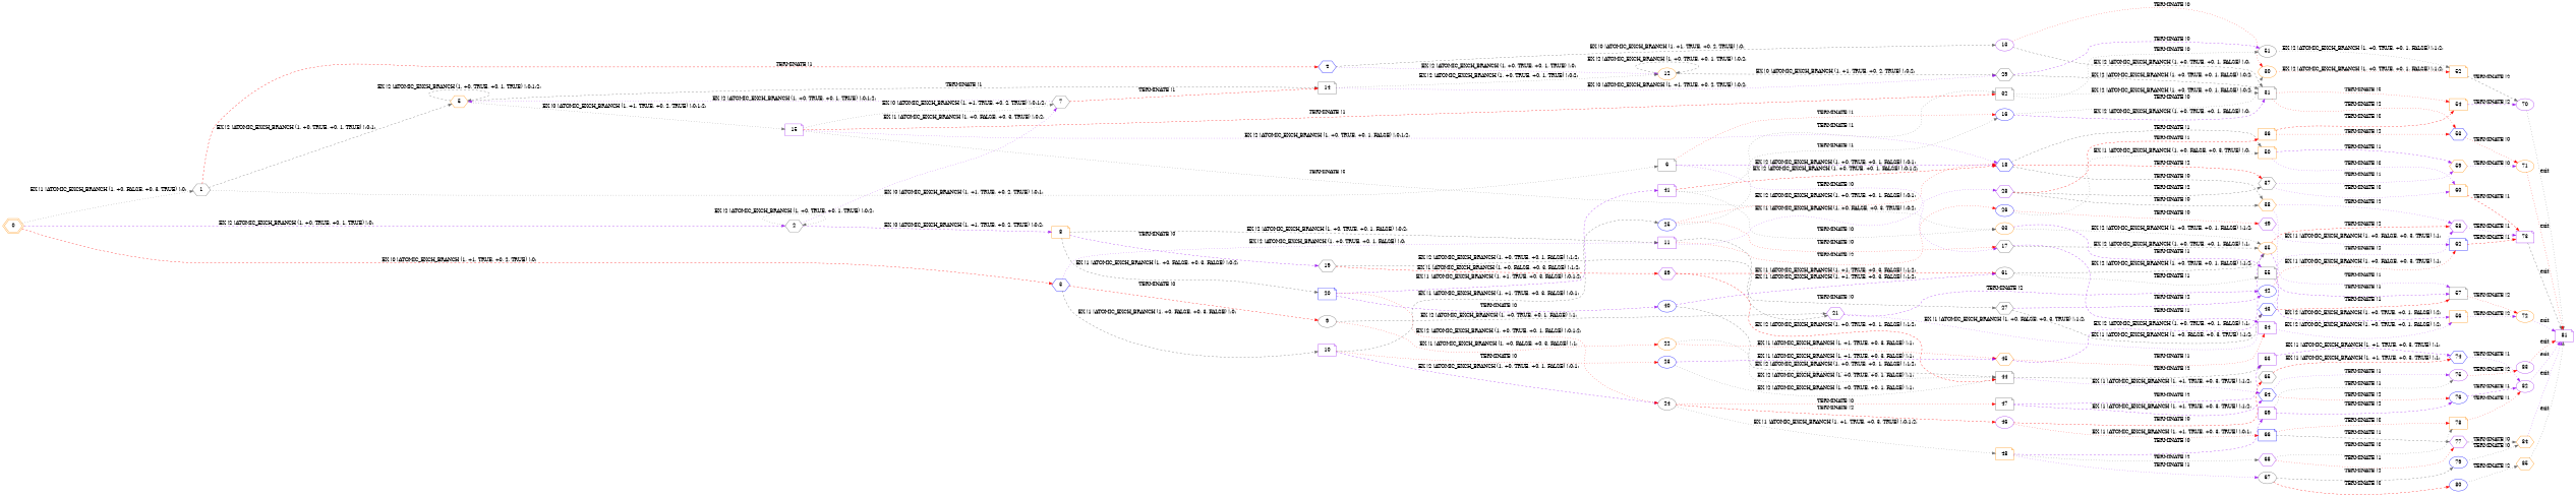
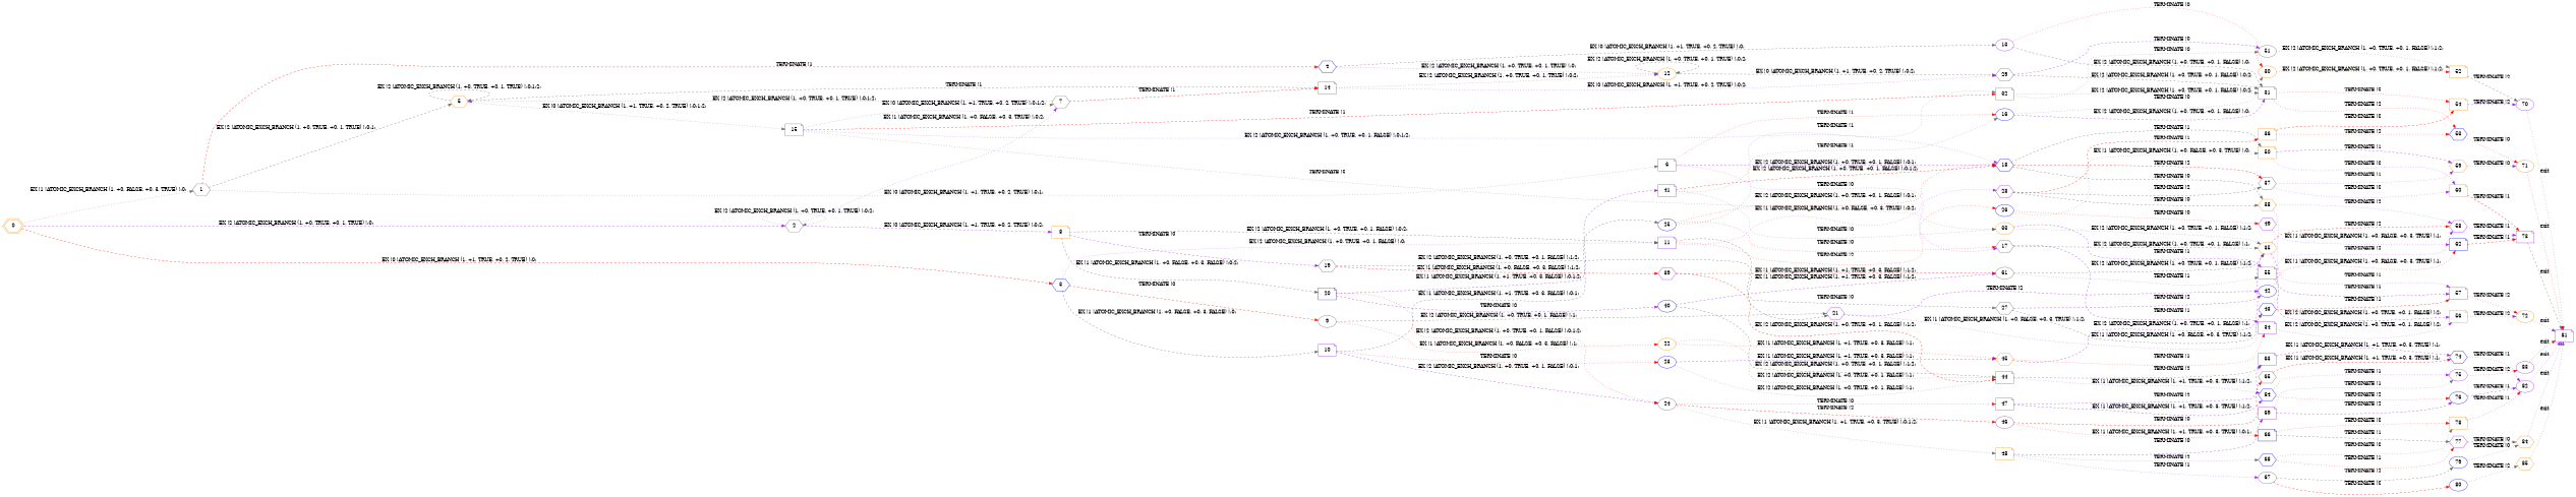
  digraph {
    rankdir=LR
    node [color=darkorange shape=hexagon]
    edge [color=gray40 style=dotted]
    0 [peripheries=2]
    1 [color=gray40]
    2 [color=gray40]
    3 [color=blue]
    4 [color=blue]
    5
    6 [color=gray40 shape=note]
    7 [color=gray40]
    8 [shape=note]
    9 [color=gray40 shape=ellipse]
    10 [color=purple shape=note]
    11 [color=purple shape=note]
    12 [shape=ellipse]
    13 [color=purple shape=ellipse]
    14 [color=gray40 shape=note]
    15 [color=purple shape=note]
    16 [color=blue shape=ellipse]
    17 [color=gray40]
    18 [color=blue]
    19 [color=gray40]
    20 [color=blue shape=note]
    21 [color=purple]
    22 [shape=ellipse]
    23 [color=blue shape=ellipse]
    24 [color=gray40 shape=ellipse]
    25 [color=blue shape=ellipse]
    26 [color=blue shape=ellipse]
    27 [color=gray40]
    28 [color=purple]
    29 [color=gray40]
    30 [shape=ellipse]
    31 [color=gray40 shape=note]
    32 [color=gray40 shape=note]
    33 [shape=ellipse]
    34 [color=purple shape=note]
    35 [shape=ellipse]
    37 [color=gray40]
    38
    50 [shape=note]
    39 [color=purple]
    40 [color=blue shape=ellipse]
    41 [color=purple shape=note]
    42 [color=blue shape=ellipse]
    43 [color=blue]
    44 [color=gray40 shape=note]
    45
    46 [color=purple shape=ellipse]
    47 [color=gray40 shape=note]
    48 [shape=note]
    49 [color=purple]
    36 [shape=note]
    51 [color=gray40 shape=ellipse]
    52 [shape=note]
    53 [color=blue]
    54 [shape=note]
    55 [color=gray40 shape=note]
    56 [shape=note]
    57 [color=gray40 shape=note]
    58 [color=purple]
    59
    60 [shape=note]
    61 [color=gray40 shape=ellipse]
    62 [color=blue shape=note]
    63 [color=purple shape=note]
    64 [color=blue]
    65 [color=gray40]
    66 [color=blue shape=note]
    67 [color=gray40 shape=ellipse]
-   68 [color=purple]
+   68 [color=blue]
    69 [color=purple shape=note]
    70 [color=purple shape=ellipse]
    71 [shape=ellipse]
    72 [shape=ellipse]
    73 [color=purple shape=note]
    74 [color=blue]
    75 [color=purple shape=ellipse]
    76 [color=blue shape=ellipse]
    77 [color=purple]
    78 [shape=note]
    79 [color=blue shape=ellipse]
    80 [color=blue shape=ellipse]
    81 [color=purple shape=note]
    82 [color=purple shape=ellipse]
    83 [color=purple shape=ellipse]
    84
    85
    0 -> 1 [label="EX !1 !ATOMIC_EXCH_BRANCH (1, +0, FALSE, +0, 3, TRUE) !:0:"]
    0 -> 2 [color=purple label="EX !2 !ATOMIC_EXCH_BRANCH (1, +0, TRUE, +0, 1, TRUE) !:0:" style=dashed]
    0 -> 3 [color=red label="EX !0 !ATOMIC_EXCH_BRANCH (1, +1, TRUE, +0, 2, TRUE) !:0:" style=dashed]
    1 -> 4 [color=red label="TERMINATE !1" style=dashed]
    1 -> 5 [label="EX !2 !ATOMIC_EXCH_BRANCH (1, +0, TRUE, +0, 1, TRUE) !:0:1:" style=dashed]
    1 -> 6 [label="EX !0 !ATOMIC_EXCH_BRANCH (1, +1, TRUE, +0, 2, TRUE) !:0:1:"]
    2 -> 2 [label="EX !2 !ATOMIC_EXCH_BRANCH (1, +0, TRUE, +0, 1, TRUE) !:0:2:"]
    2 -> 7 [color=purple label="EX !1 !ATOMIC_EXCH_BRANCH (1, +0, FALSE, +0, 3, TRUE) !:0:2:"]
    2 -> 8 [color=purple label="EX !0 !ATOMIC_EXCH_BRANCH (1, +1, TRUE, +0, 2, TRUE) !:0:2:" style=dashed]
    3 -> 9 [color=red label="TERMINATE !0" style=dashed]
    3 -> 10 [label="EX !1 !ATOMIC_EXCH_BRANCH (1, +0, FALSE, +0, 3, FALSE) !:0:" style=dashed]
    3 -> 11 [color=purple label="EX !2 !ATOMIC_EXCH_BRANCH (1, +0, TRUE, +0, 1, FALSE) !:0:"]
    4 -> 12 [color=purple label="EX !2 !ATOMIC_EXCH_BRANCH (1, +0, TRUE, +0, 1, TRUE) !:0:"]
    4 -> 13 [label="EX !0 !ATOMIC_EXCH_BRANCH (1, +1, TRUE, +0, 2, TRUE) !:0:" style=dashed]
    5 -> 5 [label="EX !2 !ATOMIC_EXCH_BRANCH (1, +0, TRUE, +0, 1, TRUE) !:0:1:2:" style=dashed]
    5 -> 14 [label="TERMINATE !1" style=dashed]
    5 -> 15 [label="EX !0 !ATOMIC_EXCH_BRANCH (1, +1, TRUE, +0, 2, TRUE) !:0:1:2:"]
    6 -> 16 [color=red label="TERMINATE !1"]
    6 -> 17 [color=purple label="TERMINATE !0"]
    6 -> 18 [color=purple label="EX !2 !ATOMIC_EXCH_BRANCH (1, +0, TRUE, +0, 1, FALSE) !:0:1:" style=dashed]
    7 -> 5 [color=purple label="EX !2 !ATOMIC_EXCH_BRANCH (1, +0, TRUE, +0, 1, TRUE) !:0:1:2:"]
    7 -> 14 [color=red label="TERMINATE !1" style=dashed]
    8 -> 11 [label="EX !2 !ATOMIC_EXCH_BRANCH (1, +0, TRUE, +0, 1, FALSE) !:0:2:" style=dashed]
    8 -> 19 [color=purple label="TERMINATE !0" style=dashed]
    8 -> 20 [label="EX !1 !ATOMIC_EXCH_BRANCH (1, +0, FALSE, +0, 3, FALSE) !:0:2:" style=dashed]
    9 -> 21 [label="EX !2 !ATOMIC_EXCH_BRANCH (1, +0, TRUE, +0, 1, FALSE) !:1:" style=dashed]
    9 -> 22 [color=red label="EX !1 !ATOMIC_EXCH_BRANCH (1, +0, FALSE, +0, 3, FALSE) !:1:"]
    10 -> 23 [color=red label="TERMINATE !0"]
    10 -> 24 [color=purple label="EX !2 !ATOMIC_EXCH_BRANCH (1, +0, TRUE, +0, 1, FALSE) !:0:1:" style=dashed]
    10 -> 25 [label="EX !1 !ATOMIC_EXCH_BRANCH (1, +1, TRUE, +0, 3, FALSE) !:0:1:" style=dashed]
    11 -> 26 [color=red label="TERMINATE !2"]
    11 -> 27 [label="TERMINATE !0" style=dashed]
    11 -> 28 [color=purple label="EX !1 !ATOMIC_EXCH_BRANCH (1, +0, FALSE, +0, 3, TRUE) !:0:2:"]
    12 -> 12 [label="EX !2 !ATOMIC_EXCH_BRANCH (1, +0, TRUE, +0, 1, TRUE) !:0:2:" style=dashed]
    12 -> 29 [label="EX !0 !ATOMIC_EXCH_BRANCH (1, +1, TRUE, +0, 2, TRUE) !:0:2:" style=dashed]
    13 -> 30 [color=red label="TERMINATE !0"]
    13 -> 31 [label="EX !2 !ATOMIC_EXCH_BRANCH (1, +0, TRUE, +0, 1, FALSE) !:0:" style=dashed]
    14 -> 12 [label="EX !2 !ATOMIC_EXCH_BRANCH (1, +0, TRUE, +0, 1, TRUE) !:0:2:"]
    14 -> 29 [color=purple label="EX !0 !ATOMIC_EXCH_BRANCH (1, +1, TRUE, +0, 2, TRUE) !:0:2:"]
    15 -> 7 [label="EX !0 !ATOMIC_EXCH_BRANCH (1, +1, TRUE, +0, 2, TRUE) !:0:1:2:"]
    15 -> 18 [color=purple label="EX !2 !ATOMIC_EXCH_BRANCH (1, +0, TRUE, +0, 1, FALSE) !:0:1:2:"]
    15 -> 32 [color=red label="TERMINATE !1" style=dashed]
    15 -> 33 [label="TERMINATE !0"]
    16 -> 30 [label="TERMINATE !0"]
    16 -> 31 [color=purple label="EX !2 !ATOMIC_EXCH_BRANCH (1, +0, TRUE, +0, 1, FALSE) !:0:" style=dashed]
    17 -> 34 [color=purple label="TERMINATE !1" style=dashed]
    17 -> 35 [label="EX !2 !ATOMIC_EXCH_BRANCH (1, +0, TRUE, +0, 1, FALSE) !:1:" style=dashed]
    18 -> 37 [color=red label="TERMINATE !2" style=dashed]
    18 -> 38 [label="TERMINATE !0" style=dashed]
    18 -> 50 [label="TERMINATE !1" style=dashed]
    19 -> 21 [label="EX !2 !ATOMIC_EXCH_BRANCH (1, +0, TRUE, +0, 1, FALSE) !:1:2:" style=dashed]
    19 -> 39 [color=red label="EX !1 !ATOMIC_EXCH_BRANCH (1, +0, FALSE, +0, 3, FALSE) !:1:2:" style=dashed]
    20 -> 24 [color=red label="EX !2 !ATOMIC_EXCH_BRANCH (1, +0, TRUE, +0, 1, FALSE) !:0:1:2:"]
    20 -> 40 [color=purple label="TERMINATE !0" style=dashed]
    20 -> 41 [color=purple label="EX !1 !ATOMIC_EXCH_BRANCH (1, +1, TRUE, +0, 3, FALSE) !:0:1:2:" style=dashed]
    21 -> 42 [color=purple label="TERMINATE !2" style=dashed]
    21 -> 43 [color=purple label="EX !1 !ATOMIC_EXCH_BRANCH (1, +0, FALSE, +0, 3, TRUE) !:1:2:"]
    22 -> 44 [label="EX !2 !ATOMIC_EXCH_BRANCH (1, +0, TRUE, +0, 1, FALSE) !:1:"]
    22 -> 45 [color=red label="EX !1 !ATOMIC_EXCH_BRANCH (1, +1, TRUE, +0, 3, FALSE) !:1:"]
    23 -> 44 [label="EX !2 !ATOMIC_EXCH_BRANCH (1, +0, TRUE, +0, 1, FALSE) !:1:"]
    23 -> 45 [color=purple label="EX !1 !ATOMIC_EXCH_BRANCH (1, +1, TRUE, +0, 3, FALSE) !:1:" style=dashed]
    24 -> 46 [color=red label="TERMINATE !2" style=dashed]
    24 -> 47 [color=red label="TERMINATE !0"]
    24 -> 48 [label="EX !1 !ATOMIC_EXCH_BRANCH (1, +1, TRUE, +0, 3, TRUE) !:0:1:2:"]
    25 -> 16 [label="TERMINATE !1"]
    25 -> 17 [color=red label="TERMINATE !0"]
    25 -> 18 [color=red label="EX !2 !ATOMIC_EXCH_BRANCH (1, +0, TRUE, +0, 1, FALSE) !:0:1:"]
    26 -> 50 [label="EX !1 !ATOMIC_EXCH_BRANCH (1, +0, FALSE, +0, 3, TRUE) !:0:"]
    26 -> 49 [color=red label="TERMINATE !0"]
    27 -> 42 [color=purple label="TERMINATE !2" style=dashed]
    27 -> 43 [label="EX !1 !ATOMIC_EXCH_BRANCH (1, +0, FALSE, +0, 3, TRUE) !:1:2:" style=dashed]
    28 -> 37 [label="TERMINATE !2" style=dashed]
    28 -> 38 [label="TERMINATE !0" style=dashed]
    28 -> 36 [color=red label="TERMINATE !1" style=dashed]
    29 -> 31 [label="EX !2 !ATOMIC_EXCH_BRANCH (1, +0, TRUE, +0, 1, FALSE) !:0:2:" style=dashed]
    29 -> 51 [color=purple label="TERMINATE !0" style=dashed]
    30 -> 52 [color=red label="EX !2 !ATOMIC_EXCH_BRANCH (1, +0, TRUE, +0, 1, FALSE) !:1:2:"]
    31 -> 53 [color=red label="TERMINATE !2"]
    31 -> 54 [color=red label="TERMINATE !0"]
    32 -> 31 [label="EX !2 !ATOMIC_EXCH_BRANCH (1, +0, TRUE, +0, 1, FALSE) !:0:2:"]
    32 -> 51 [label="TERMINATE !0"]
    33 -> 35 [label="EX !2 !ATOMIC_EXCH_BRANCH (1, +0, TRUE, +0, 1, FALSE) !:1:2:"]
    33 -> 55 [color=purple label="TERMINATE !1" style=dashed]
    34 -> 56 [color=purple label="EX !2 !ATOMIC_EXCH_BRANCH (1, +0, TRUE, +0, 1, FALSE) !:2:"]
    35 -> 57 [color=purple label="TERMINATE !1" style=dashed]
    35 -> 58 [color=red label="TERMINATE !2" style=dashed]
    37 -> 59 [color=purple label="TERMINATE !1"]
    37 -> 60 [color=purple label="TERMINATE !0"]
    38 -> 57 [color=purple label="TERMINATE !1"]
    38 -> 58 [color=purple label="TERMINATE !2"]
    50 -> 59 [color=purple label="TERMINATE !1" style=dashed]
    50 -> 60 [color=purple label="TERMINATE !0"]
    39 -> 44 [color=red label="EX !2 !ATOMIC_EXCH_BRANCH (1, +0, TRUE, +0, 1, FALSE) !:1:2:" style=dashed]
    39 -> 61 [color=red label="EX !1 !ATOMIC_EXCH_BRANCH (1, +1, TRUE, +0, 3, FALSE) !:1:2:" style=dashed]
    40 -> 44 [label="EX !2 !ATOMIC_EXCH_BRANCH (1, +0, TRUE, +0, 1, FALSE) !:1:2:" style=dashed]
    40 -> 61 [color=purple label="EX !1 !ATOMIC_EXCH_BRANCH (1, +1, TRUE, +0, 3, FALSE) !:1:2:" style=dashed]
    41 -> 18 [color=red label="EX !2 !ATOMIC_EXCH_BRANCH (1, +0, TRUE, +0, 1, FALSE) !:0:1:2:" style=dashed]
    41 -> 32 [label="TERMINATE !1"]
    41 -> 33 [label="TERMINATE !0"]
    42 -> 62 [color=red label="EX !1 !ATOMIC_EXCH_BRANCH (1, +0, FALSE, +0, 3, TRUE) !:1:"]
    43 -> 57 [color=red label="TERMINATE !1" style=dashed]
    43 -> 58 [color=purple label="TERMINATE !2"]
    44 -> 63 [label="TERMINATE !2" style=dashed]
    44 -> 64 [color=purple label="EX !1 !ATOMIC_EXCH_BRANCH (1, +1, TRUE, +0, 3, TRUE) !:1:2:"]
    45 -> 34 [color=red label="TERMINATE !1"]
    45 -> 35 [color=purple label="EX !2 !ATOMIC_EXCH_BRANCH (1, +0, TRUE, +0, 1, FALSE) !:1:" style=dashed]
    46 -> 65 [color=red label="TERMINATE !0" style=dashed]
    46 -> 66 [color=red label="EX !1 !ATOMIC_EXCH_BRANCH (1, +1, TRUE, +0, 3, TRUE) !:0:1:"]
    47 -> 63 [color=purple label="TERMINATE !2" style=dashed]
    47 -> 64 [color=purple label="EX !1 !ATOMIC_EXCH_BRANCH (1, +1, TRUE, +0, 3, TRUE) !:1:2:" style=dashed]
    48 -> 67 [color=purple label="TERMINATE !1"]
    48 -> 68 [label="TERMINATE !2"]
    48 -> 69 [color=purple label="TERMINATE !0" style=dashed]
    49 -> 62 [color=purple label="EX !1 !ATOMIC_EXCH_BRANCH (1, +0, FALSE, +0, 3, TRUE) !:1:"]
    36 -> 53 [color=red label="TERMINATE !2"]
    36 -> 54 [color=red label="TERMINATE !0" style=dashed]
    51 -> 52 [label="EX !2 !ATOMIC_EXCH_BRANCH (1, +0, TRUE, +0, 1, FALSE) !:1:2:"]
    52 -> 70 [label="TERMINATE !2" style=dashed]
    53 -> 71 [color=red label="TERMINATE !0"]
    54 -> 70 [color=purple label="TERMINATE !2" style=dashed]
    55 -> 56 [color=purple label="EX !2 !ATOMIC_EXCH_BRANCH (1, +0, TRUE, +0, 1, FALSE) !:2:" style=dashed]
    56 -> 72 [color=purple label="TERMINATE !2"]
    57 -> 72 [color=red label="TERMINATE !2"]
    58 -> 73 [color=purple label="TERMINATE !1"]
    59 -> 71 [color=purple label="TERMINATE !0"]
    60 -> 73 [color=red label="TERMINATE !1" style=dashed]
    61 -> 35 [label="EX !2 !ATOMIC_EXCH_BRANCH (1, +0, TRUE, +0, 1, FALSE) !:1:2:" style=dashed]
    61 -> 55 [label="TERMINATE !1"]
    62 -> 73 [color=red label="TERMINATE !1" style=dashed]
    63 -> 74 [color=purple label="EX !1 !ATOMIC_EXCH_BRANCH (1, +1, TRUE, +0, 3, TRUE) !:1:" style=dashed]
    64 -> 75 [color=purple label="TERMINATE !1"]
    64 -> 76 [color=red label="TERMINATE !2"]
    65 -> 74 [color=red label="EX !1 !ATOMIC_EXCH_BRANCH (1, +1, TRUE, +0, 3, TRUE) !:1:" style=dashed]
    66 -> 77 [label="TERMINATE !1" style=dashed]
    66 -> 78 [color=red label="TERMINATE !0"]
    67 -> 79 [label="TERMINATE !2" style=dashed]
    67 -> 80 [color=red label="TERMINATE !0" style=dashed]
    68 -> 77 [color=red label="TERMINATE !1"]
    68 -> 78 [label="TERMINATE !0"]
    69 -> 75 [label="TERMINATE !1"]
    69 -> 76 [color=purple label="TERMINATE !2" style=dashed]
    70 -> 81 [label=exit]
    71 -> 81 [color=red label=exit]
    72 -> 81 [color=purple label=exit]
    73 -> 81 [label=exit style=dashed]
    74 -> 82 [color=purple label="TERMINATE !1"]
    75 -> 83 [color=red label="TERMINATE !2"]
    76 -> 82 [color=purple label="TERMINATE !1" style=dashed]
    77 -> 84 [label="TERMINATE !0" style=dashed]
    78 -> 82 [color=red label="TERMINATE !1"]
    79 -> 84 [label="TERMINATE !0"]
    80 -> 85 [label="TERMINATE !2"]
    82 -> 81 [color=purple label=exit]
    83 -> 81 [color=red label=exit]
    84 -> 81 [color=purple label=exit]
    85 -> 81 [label=exit]
  }
